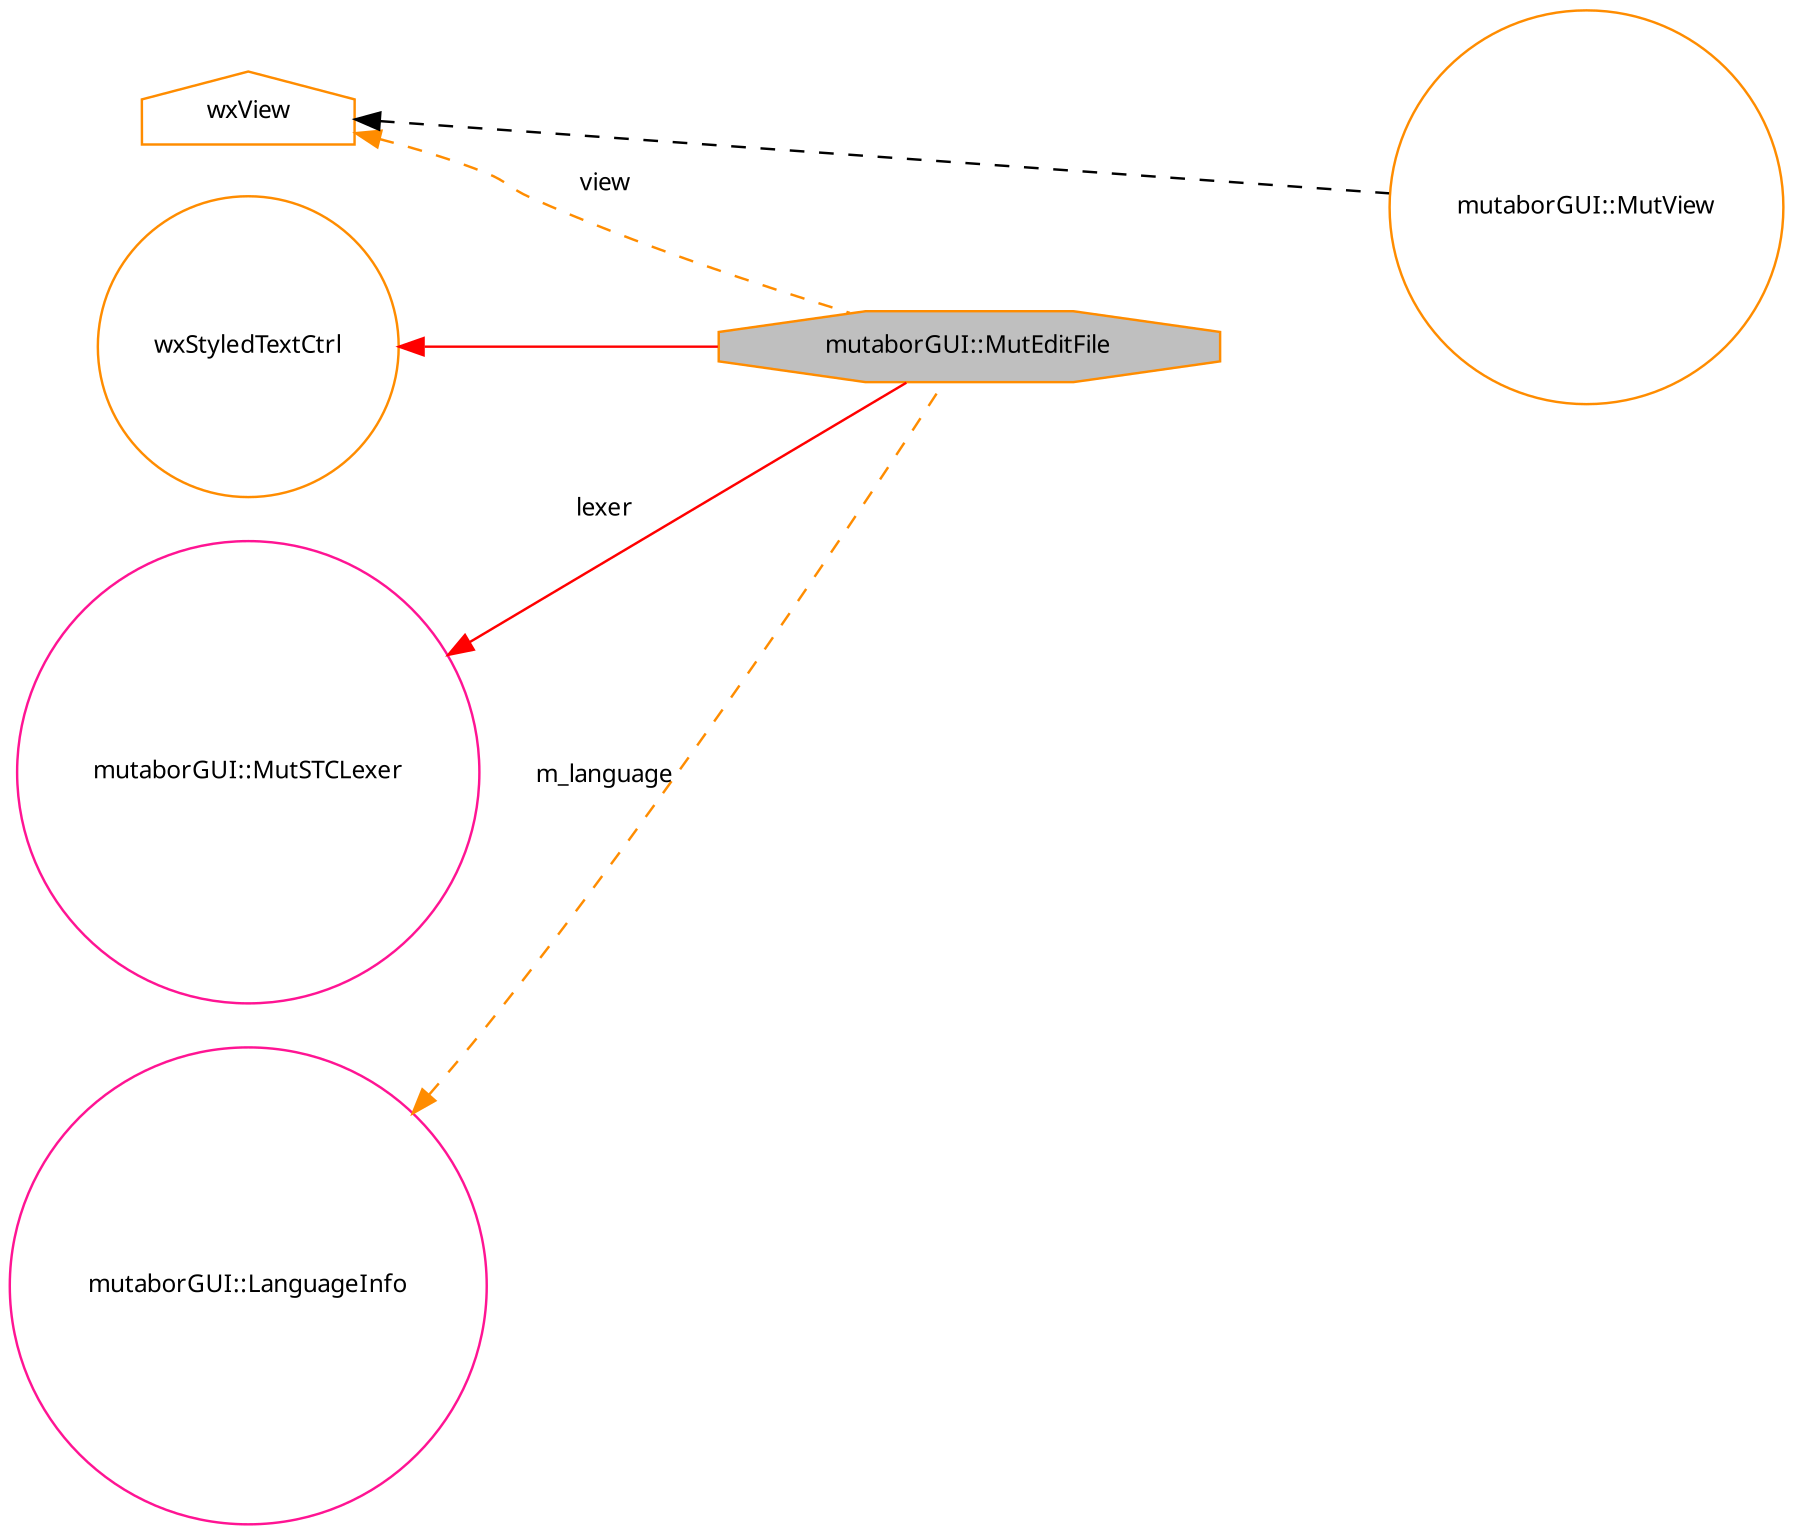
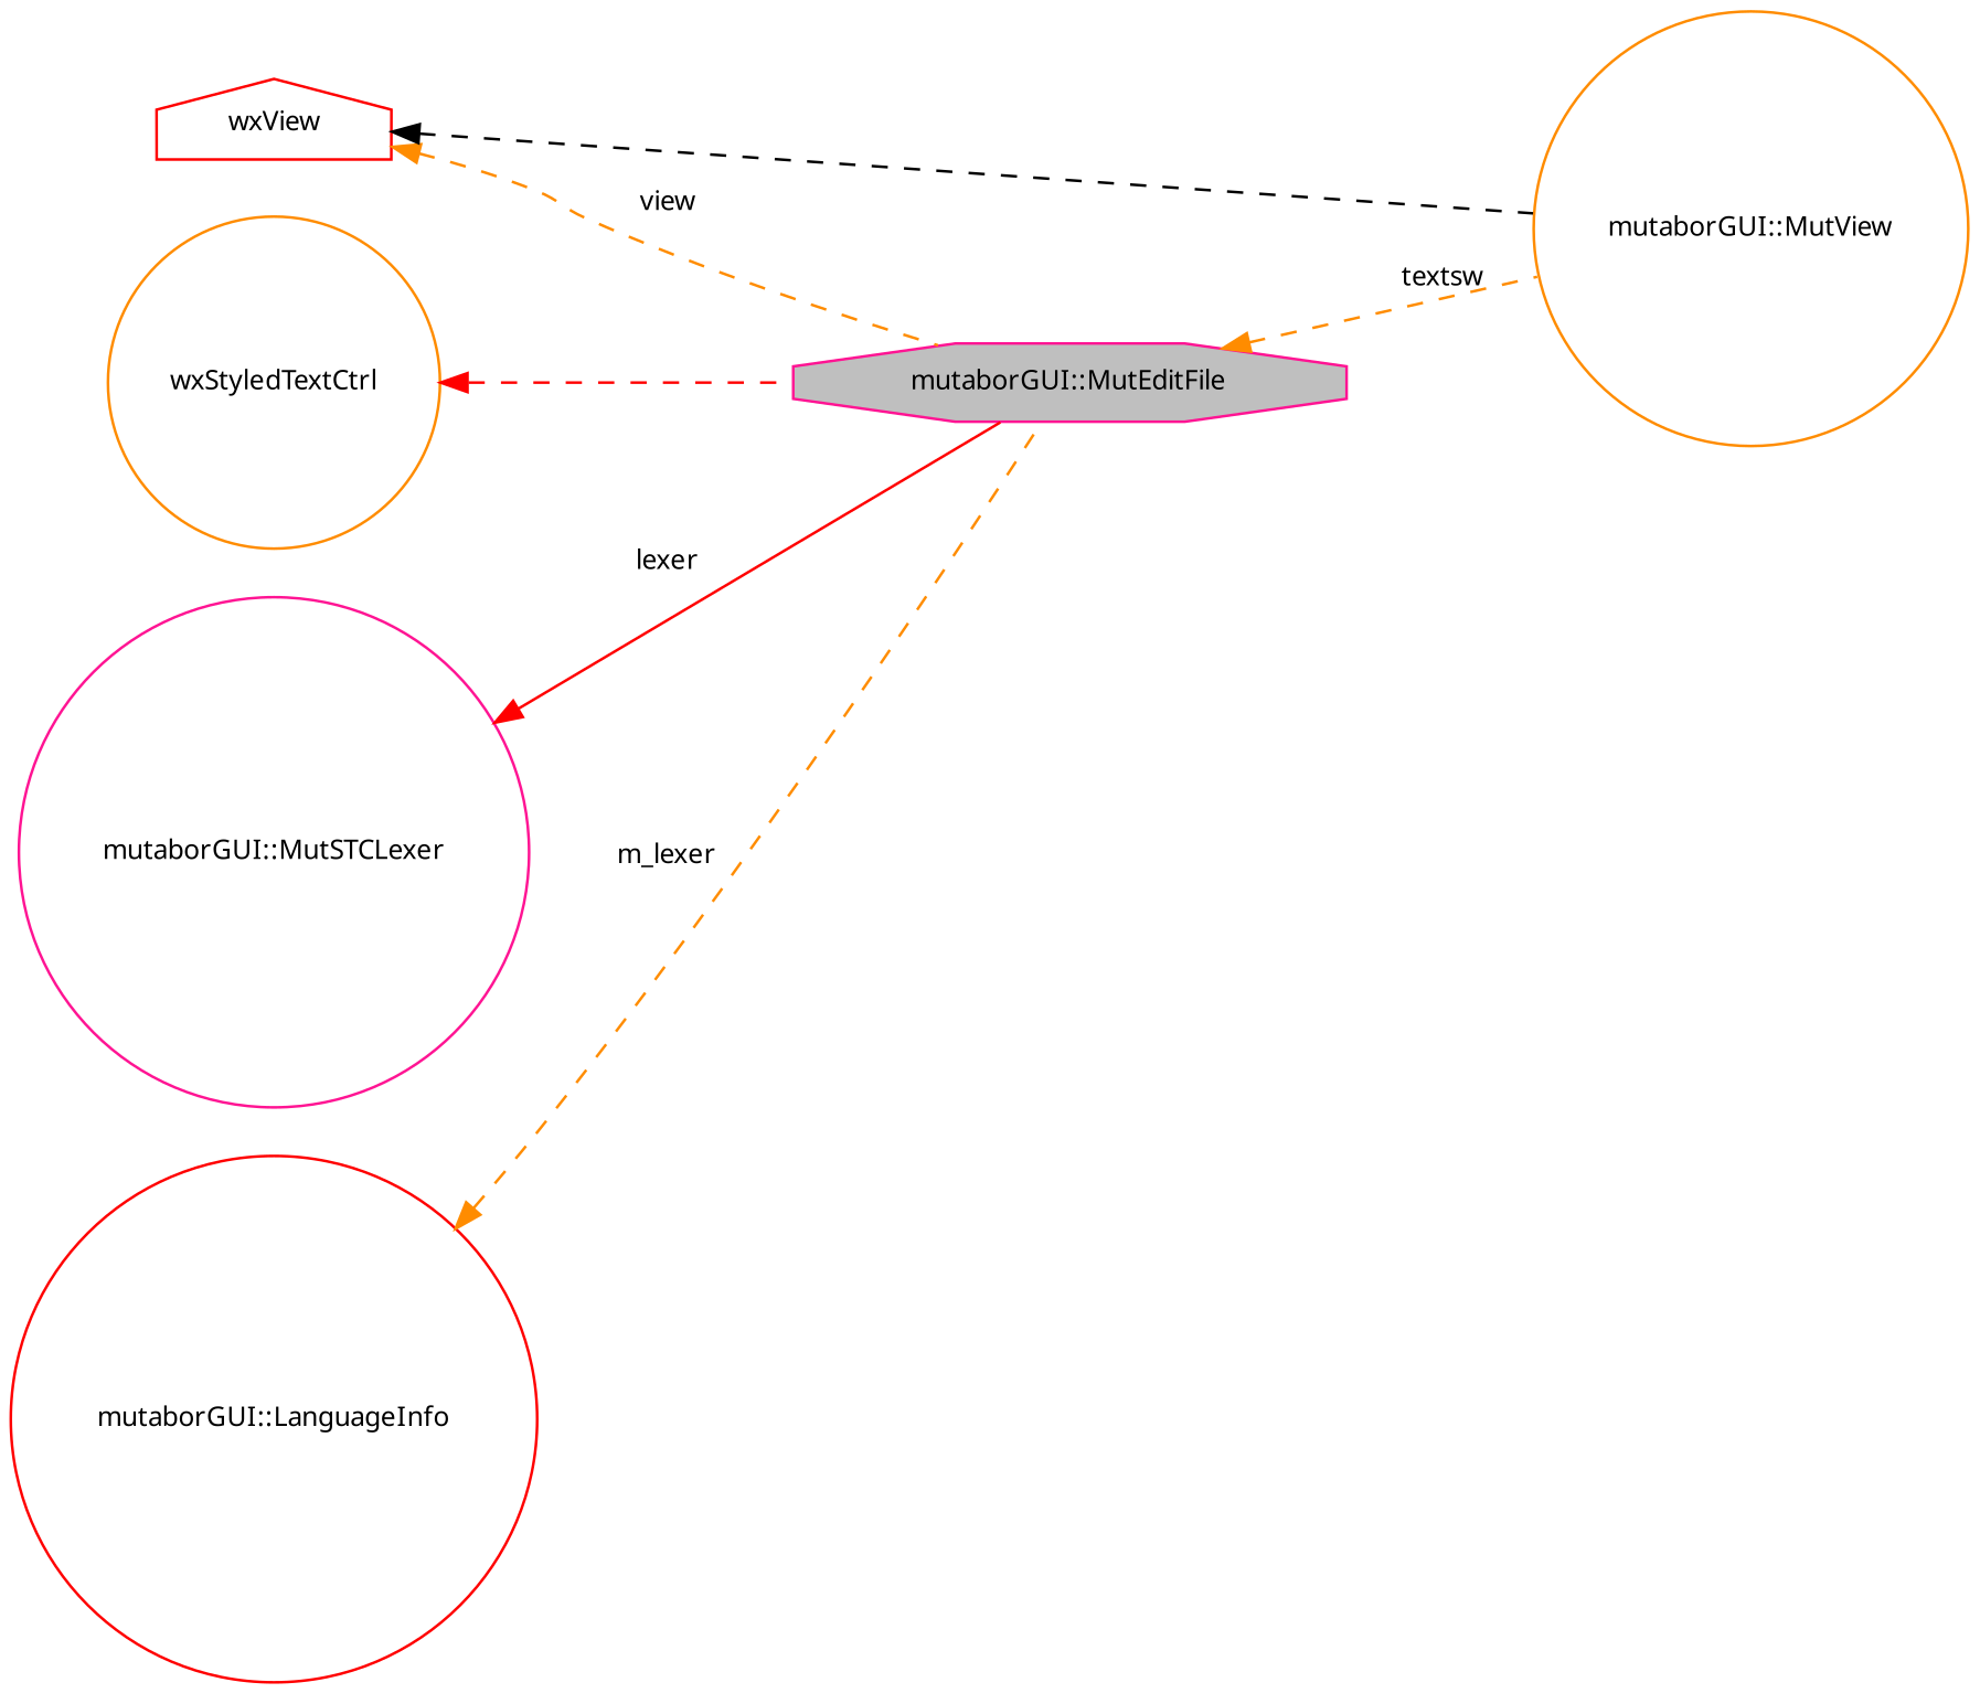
  digraph {
    rankdir=LR
    node [color=deeppink fillcolor=white fontname=Sans fontsize=10 shape=circle style=filled]
    edge [color=darkorange dir=back fontname=Sans fontsize=10 labelfontname=Sans labelfontsize=10 style=dashed]
-   n1 [color=darkorange fillcolor=grey75 fontcolor=black height=0.2 label="mutaborGUI::MutEditFile" shape=octagon width=0.4]
+   n1 [fillcolor=grey75 fontcolor=black height=0.2 label="mutaborGUI::MutEditFile" shape=octagon width=0.4]
    n2 [color=darkorange height=0.2 label="mutaborGUI::MutView" width=0.4]
    n3 [color=darkorange height=0.2 label=wxStyledTextCtrl width=0.4]
    n4 [height=0.2 label="mutaborGUI::MutSTCLexer" width=0.4]
-   n5 [height=0.2 label="mutaborGUI::LanguageInfo" width=0.4]
-   n6 [color=darkorange height=0.2 label=wxView shape=house width=0.4]
-   n3 -> n1 [color=red style=solid]
+   n5 [color=red height=0.2 label="mutaborGUI::LanguageInfo" width=0.4]
+   n6 [color=red height=0.2 label=wxView shape=house width=0.4]
+   n1 -> n2 [label=" textsw"]
+   n3 -> n1 [color=red]
    n4 -> n1 [color=red label=" lexer" style=solid]
-   n5 -> n1 [label=" m_language"]
+   n5 -> n1 [label=" m_lexer"]
    n6 -> n1 [label=" view"]
    n6 -> n2 [color=black]
  }
